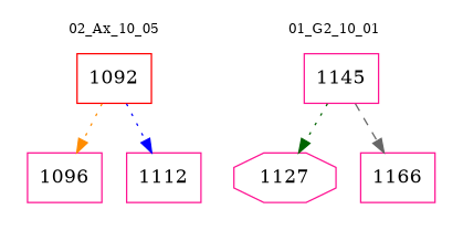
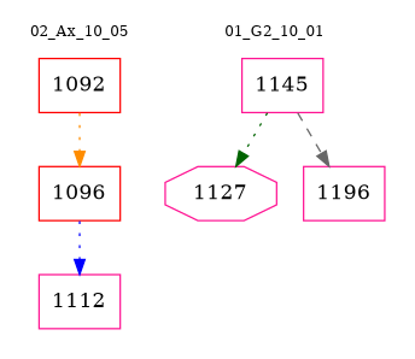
  digraph {
    node [color=deeppink shape=box]
    edge [style=dotted]
    n1 [color=red label=1092]
-   n2 [label=1096]
+   n2 [color=red label=1096]
    n3 [label=1112]
    n4 [label=1145]
    n5 [label=1127 shape=octagon]
-   n6 [label=1166]
+   n6 [label=1196]
    subgraph cluster_1 {
      color=white
      fontsize=10
      label="02_Ax_10_05"
      n1
      n2
      n3
    }
    subgraph cluster_2 {
      color=white
      fontsize=10
      label="01_G2_10_01"
      n4
      n5
      n6
    }
    n1 -> n2 [color=darkorange]
-   n1 -> n3 [color=blue]
+   n2 -> n3 [color=blue]
    n4 -> n5 [color=darkgreen]
    n4 -> n6 [color=gray40 style=dashed]
  }
